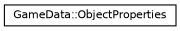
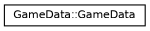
  digraph {
    rankdir=TB
-   n1 [color=black fillcolor=white fontname=Helvetica fontsize=10 height=0.2 label="GameData::ObjectProperties" shape=record style=filled width=0.4]
+   n1 [color=black fillcolor=white fontname=Helvetica fontsize=10 height=0.2 label="GameData::GameData" shape=record style=filled width=0.4]
  }
